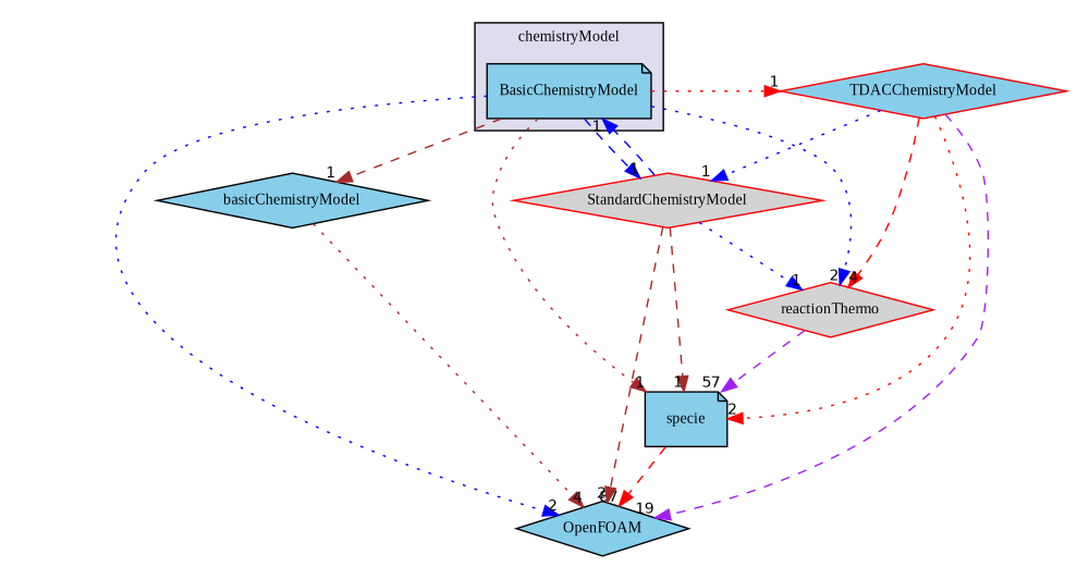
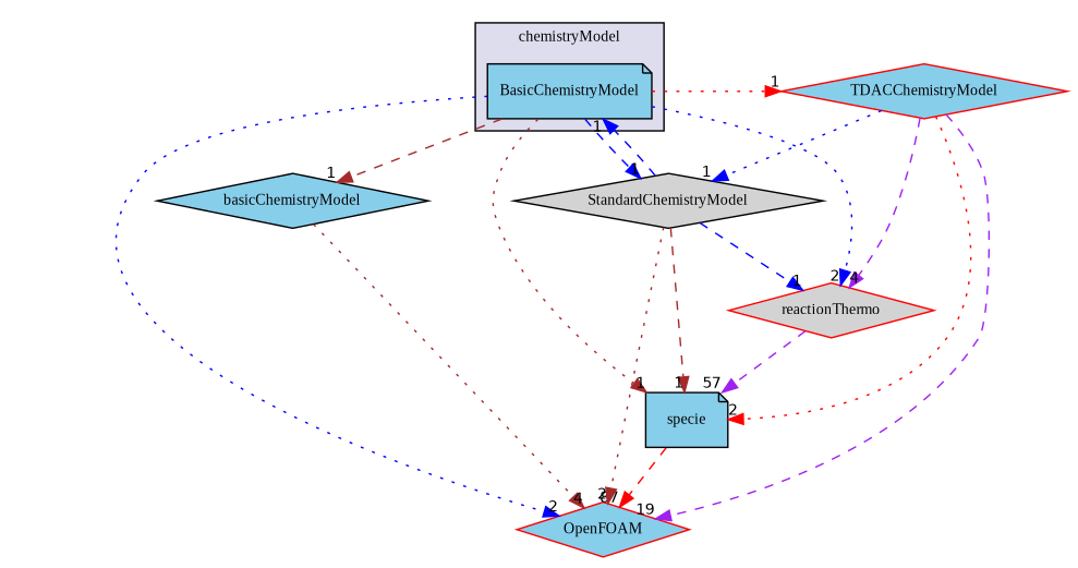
  digraph {
    compound=true
    fontname="Liberation Serif"
    node [fillcolor=skyblue fontname="Liberation Serif" fontsize=10 shape=diamond style=filled]
    edge [color=blue fontname="Liberation Serif" headlabel=1 labeldistance=1.5 labelfontname=Helvetica labelfontsize=10 style=dotted]
    n1 [label=BasicChemistryModel pencolor=black shape=note]
    n2 [label=basicChemistryModel]
    n3 [color=black label=specie shape=note]
-   n4 [fillcolor=lightgrey label=StandardChemistryModel color=red]
-   n5 [color=black label=OpenFOAM]
+   n4 [fillcolor=lightgrey label=StandardChemistryModel]
+   n5 [color=red label=OpenFOAM]
    n6 [color=red fillcolor=lightgrey label=reactionThermo]
    n7 [color=red label=TDACChemistryModel]
    subgraph cluster_1 {
      bgcolor="#ddddee"
      fontsize=10
      label=chemistryModel
      pencolor=black
      n1
    }
    n1 -> n2 [color=brown style=dashed]
    n1 -> n3 [color=brown]
    n1 -> n4 [style=dashed]
    n1 -> n5 [headlabel=2]
    n1 -> n6 [headlabel=2]
    n1 -> n7 [color=red]
    n2 -> n5 [color=brown headlabel=4]
    n3 -> n5 [color=red headlabel=87 style=dashed]
    n4 -> n1 [style=dashed]
    n4 -> n3 [color=brown style=dashed]
-   n4 -> n5 [color=brown headlabel=2 style=dashed]
-   n4 -> n6
+   n4 -> n5 [color=brown headlabel=2]
+   n4 -> n6 [style=dashed]
    n6 -> n3 [color=purple headlabel=57 style=dashed]
    n7 -> n3 [color=red headlabel=2]
    n7 -> n4
    n7 -> n5 [color=purple headlabel=19 style=dashed]
-   n7 -> n6 [color=red headlabel=4 style=dashed]
+   n7 -> n6 [color=purple headlabel=4 style=dashed]
  }
